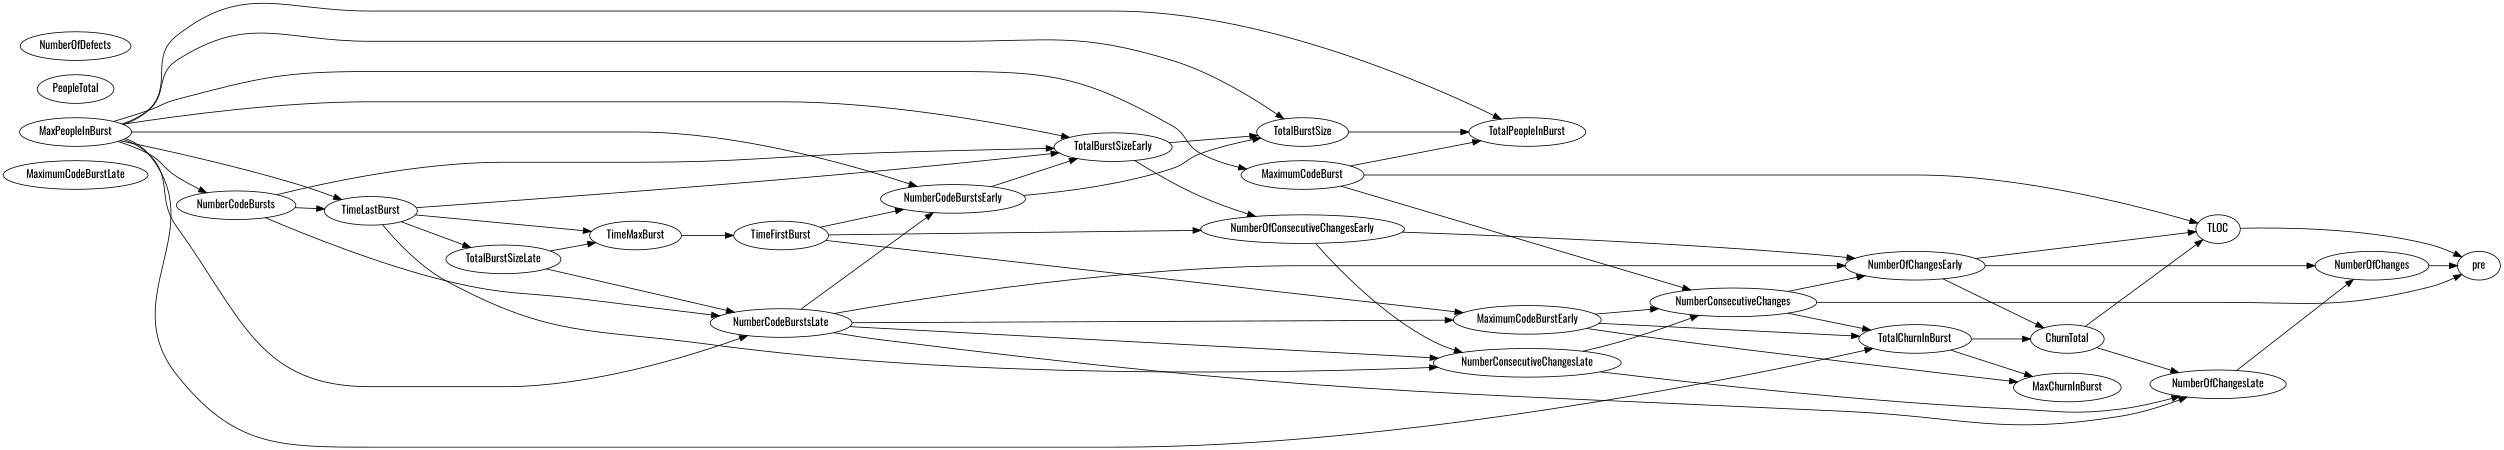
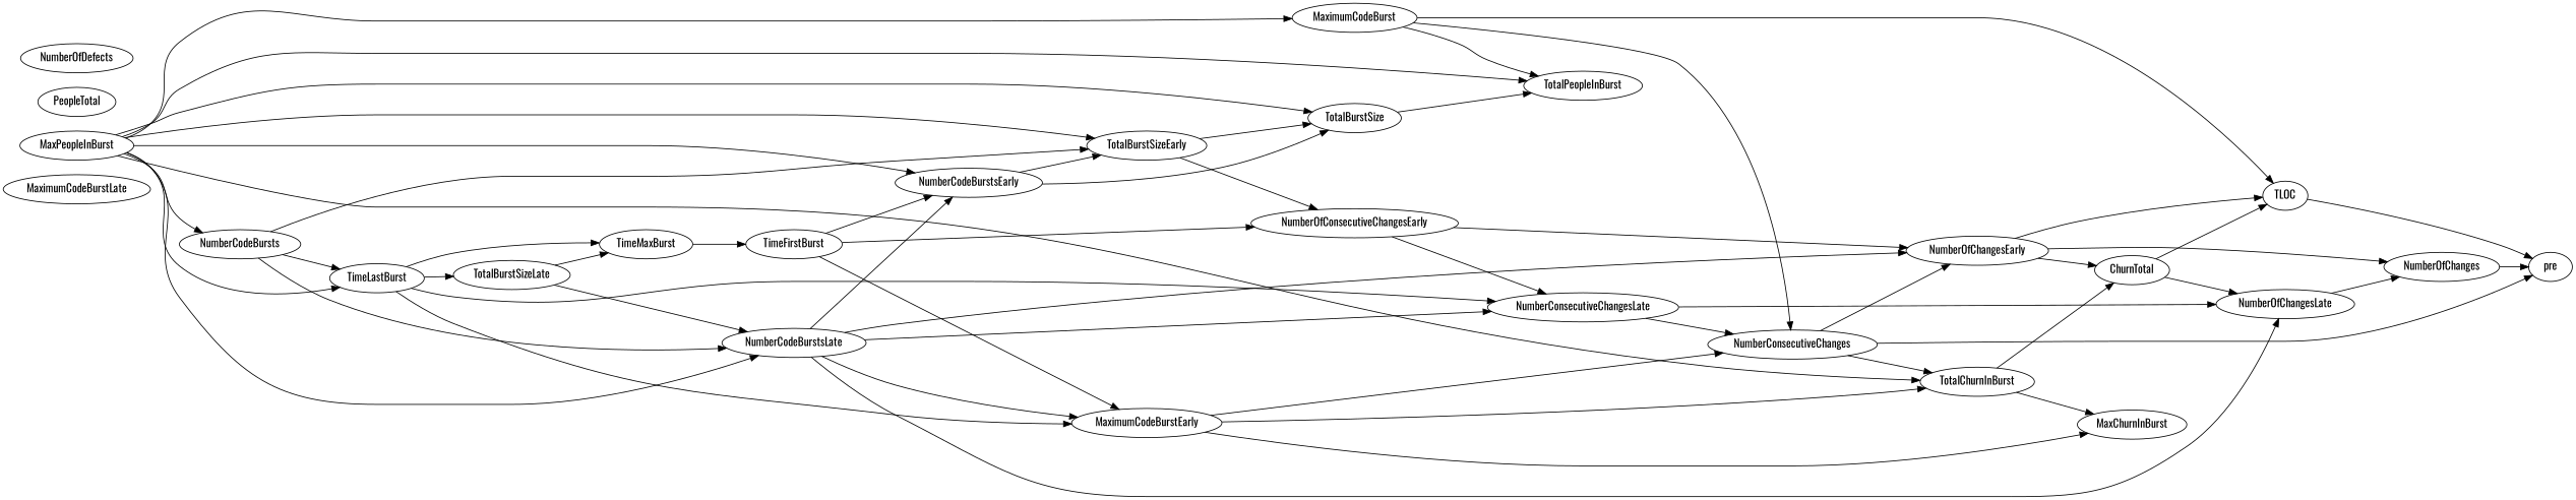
  digraph {
    fontname=Oswald
    rankdir=LR
    node [fontname=Oswald]
    edge [fontname=Oswald]
    MaximumCodeBurstLate
    NumberOfChanges
    pre
    MaxPeopleInBurst
    TotalPeopleInBurst
    NumberCodeBurstsLate
    NumberCodeBurstsEarly
    TotalChurnInBurst
    MaximumCodeBurst
    TotalBurstSizeEarly
    TotalBurstSize
    TimeLastBurst
    NumberCodeBursts
    NumberOfChangesLate
    NumberOfChangesEarly
    MaximumCodeBurstEarly
    NumberConsecutiveChangesLate
    ChurnTotal
    MaxChurnInBurst
    TLOC
    NumberConsecutiveChanges
    NumberOfConsecutiveChangesEarly
    TotalBurstSizeLate
    TimeMaxBurst
    TimeFirstBurst
    PeopleTotal
    NumberOfDefects
    NumberOfChanges -> pre
    MaxPeopleInBurst -> TotalPeopleInBurst
    MaxPeopleInBurst -> NumberCodeBurstsLate
    MaxPeopleInBurst -> NumberCodeBurstsEarly
    MaxPeopleInBurst -> TotalChurnInBurst
    MaxPeopleInBurst -> MaximumCodeBurst
    MaxPeopleInBurst -> TotalBurstSizeEarly
    MaxPeopleInBurst -> TotalBurstSize
    MaxPeopleInBurst -> TimeLastBurst
    MaxPeopleInBurst -> NumberCodeBursts
    NumberCodeBurstsLate -> NumberCodeBurstsEarly
    NumberCodeBurstsLate -> NumberOfChangesLate
    NumberCodeBurstsLate -> NumberOfChangesEarly
    NumberCodeBurstsLate -> MaximumCodeBurstEarly
    NumberCodeBurstsLate -> NumberConsecutiveChangesLate
    NumberCodeBurstsEarly -> TotalBurstSizeEarly
    NumberCodeBurstsEarly -> TotalBurstSize
    TotalChurnInBurst -> ChurnTotal
    TotalChurnInBurst -> MaxChurnInBurst
    MaximumCodeBurst -> TotalPeopleInBurst
    MaximumCodeBurst -> TLOC
    MaximumCodeBurst -> NumberConsecutiveChanges
    TotalBurstSizeEarly -> TotalBurstSize
    TotalBurstSizeEarly -> NumberOfConsecutiveChangesEarly
    TotalBurstSize -> TotalPeopleInBurst
-   TimeLastBurst -> TotalBurstSizeEarly
+   TimeLastBurst -> MaximumCodeBurstEarly
    TimeLastBurst -> NumberConsecutiveChangesLate
    TimeLastBurst -> TotalBurstSizeLate
    TimeLastBurst -> TimeMaxBurst
    NumberCodeBursts -> NumberCodeBurstsLate
    NumberCodeBursts -> TotalBurstSizeEarly
    NumberCodeBursts -> TimeLastBurst
    NumberOfChangesLate -> NumberOfChanges
    NumberOfChangesEarly -> NumberOfChanges
    NumberOfChangesEarly -> ChurnTotal
    NumberOfChangesEarly -> TLOC
    MaximumCodeBurstEarly -> TotalChurnInBurst
    MaximumCodeBurstEarly -> MaxChurnInBurst
    MaximumCodeBurstEarly -> NumberConsecutiveChanges
    NumberConsecutiveChangesLate -> NumberOfChangesLate
    NumberConsecutiveChangesLate -> NumberConsecutiveChanges
    ChurnTotal -> NumberOfChangesLate
    ChurnTotal -> TLOC
    TLOC -> pre
    NumberConsecutiveChanges -> pre
    NumberConsecutiveChanges -> TotalChurnInBurst
    NumberConsecutiveChanges -> NumberOfChangesEarly
    NumberOfConsecutiveChangesEarly -> NumberOfChangesEarly
    NumberOfConsecutiveChangesEarly -> NumberConsecutiveChangesLate
    TotalBurstSizeLate -> NumberCodeBurstsLate
    TotalBurstSizeLate -> TimeMaxBurst
    TimeMaxBurst -> TimeFirstBurst
    TimeFirstBurst -> NumberCodeBurstsEarly
    TimeFirstBurst -> MaximumCodeBurstEarly
    TimeFirstBurst -> NumberOfConsecutiveChangesEarly
  }
